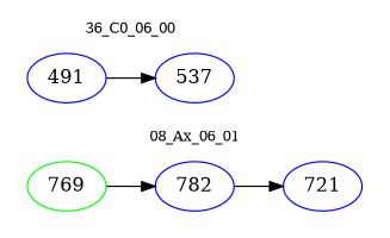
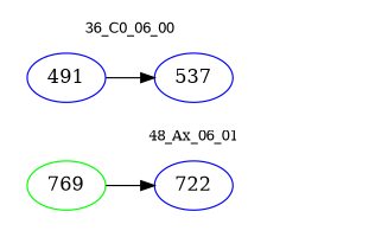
  digraph {
    rankdir=LR
    node [color=blue]
    edge [color=black]
    n1 [color=green label=769]
-   n2 [label=782]
-   n3 [label=721]
+   n2 [label=722]
    n4 [label=491]
    n5 [label=537]
    subgraph cluster_1 {
      color=white
      fontsize=10
-     label="08_Ax_06_01"
+     label="48_Ax_06_01"
      n1
      n2
-     n3
    }
    subgraph cluster_2 {
      color=white
      fontsize=10
      label="36_C0_06_00"
      n4
      n5
    }
    n1 -> n2
-   n2 -> n3
    n4 -> n5
  }
